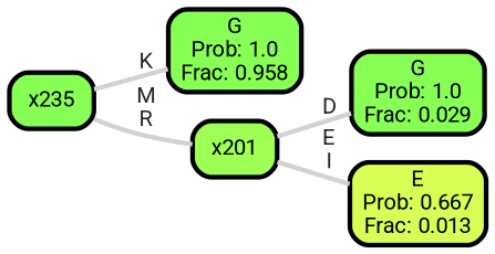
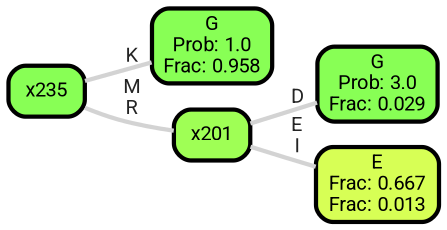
  graph {
    fontname=Roboto
    rankdir=LR
    ranksep="0 equally"
    splines=straight
    node [color=black fillcolor="#88ff55" fontcolor=black fontname=Roboto penwidth=3 shape=box style="filled, rounded"]
    edge [color=lightgray fontcolor=grey14 fontname=Roboto fontweight=bold penwidth=3]
    n1 [label="G\nProb: 1.0\nFrac: 0.958"]
    n2 [label=x235]
    n3 [fillcolor="#9fff55" label=x201]
-   n4 [label="G\nProb: 1.0\nFrac: 0.029"]
-   n5 [fillcolor="#d7ff55" label="E\nProb: 0.667\nFrac: 0.013"]
+   n4 [label="G\nProb: 3.0\nFrac: 0.029"]
+   n5 [fillcolor="#d7ff55" label="E\nFrac: 0.667\nFrac: 0.013"]
    subgraph sub_1 {
      rank=same
    }
    n2 -- n1 [label=" K"]
    n2 -- n3 [label=" M\n R"]
    n3 -- n4 [label=" D"]
    n3 -- n5 [label=" E\n I"]
  }
